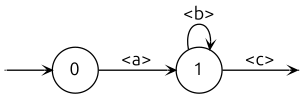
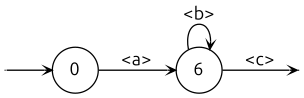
  digraph {
    rankdir=LR
    vcsn_context="lao_ratexpset<lal_char(abc)_b>"
    fontname=Ubuntu
    node [shape=point fontname=Ubuntu]
    edge [arrowhead=vee arrowsize=.6 fontname=Ubuntu]
    I0 [width=0]
    F1 [width=0]
    0 [shape=circle style=rounded width=0.5]
-   1 [shape=circle style=rounded width=0.5]
+   1 [shape=circle style=rounded width=0.5 label=6]
    subgraph sub_1 {
      I0
      F1
    }
    subgraph sub_2 {
      0
      1
    }
    I0 -> 0
    0 -> 1 [label="<a>"]
    1 -> F1 [label="<c>"]
    1 -> 1 [label="<b>"]
  }
